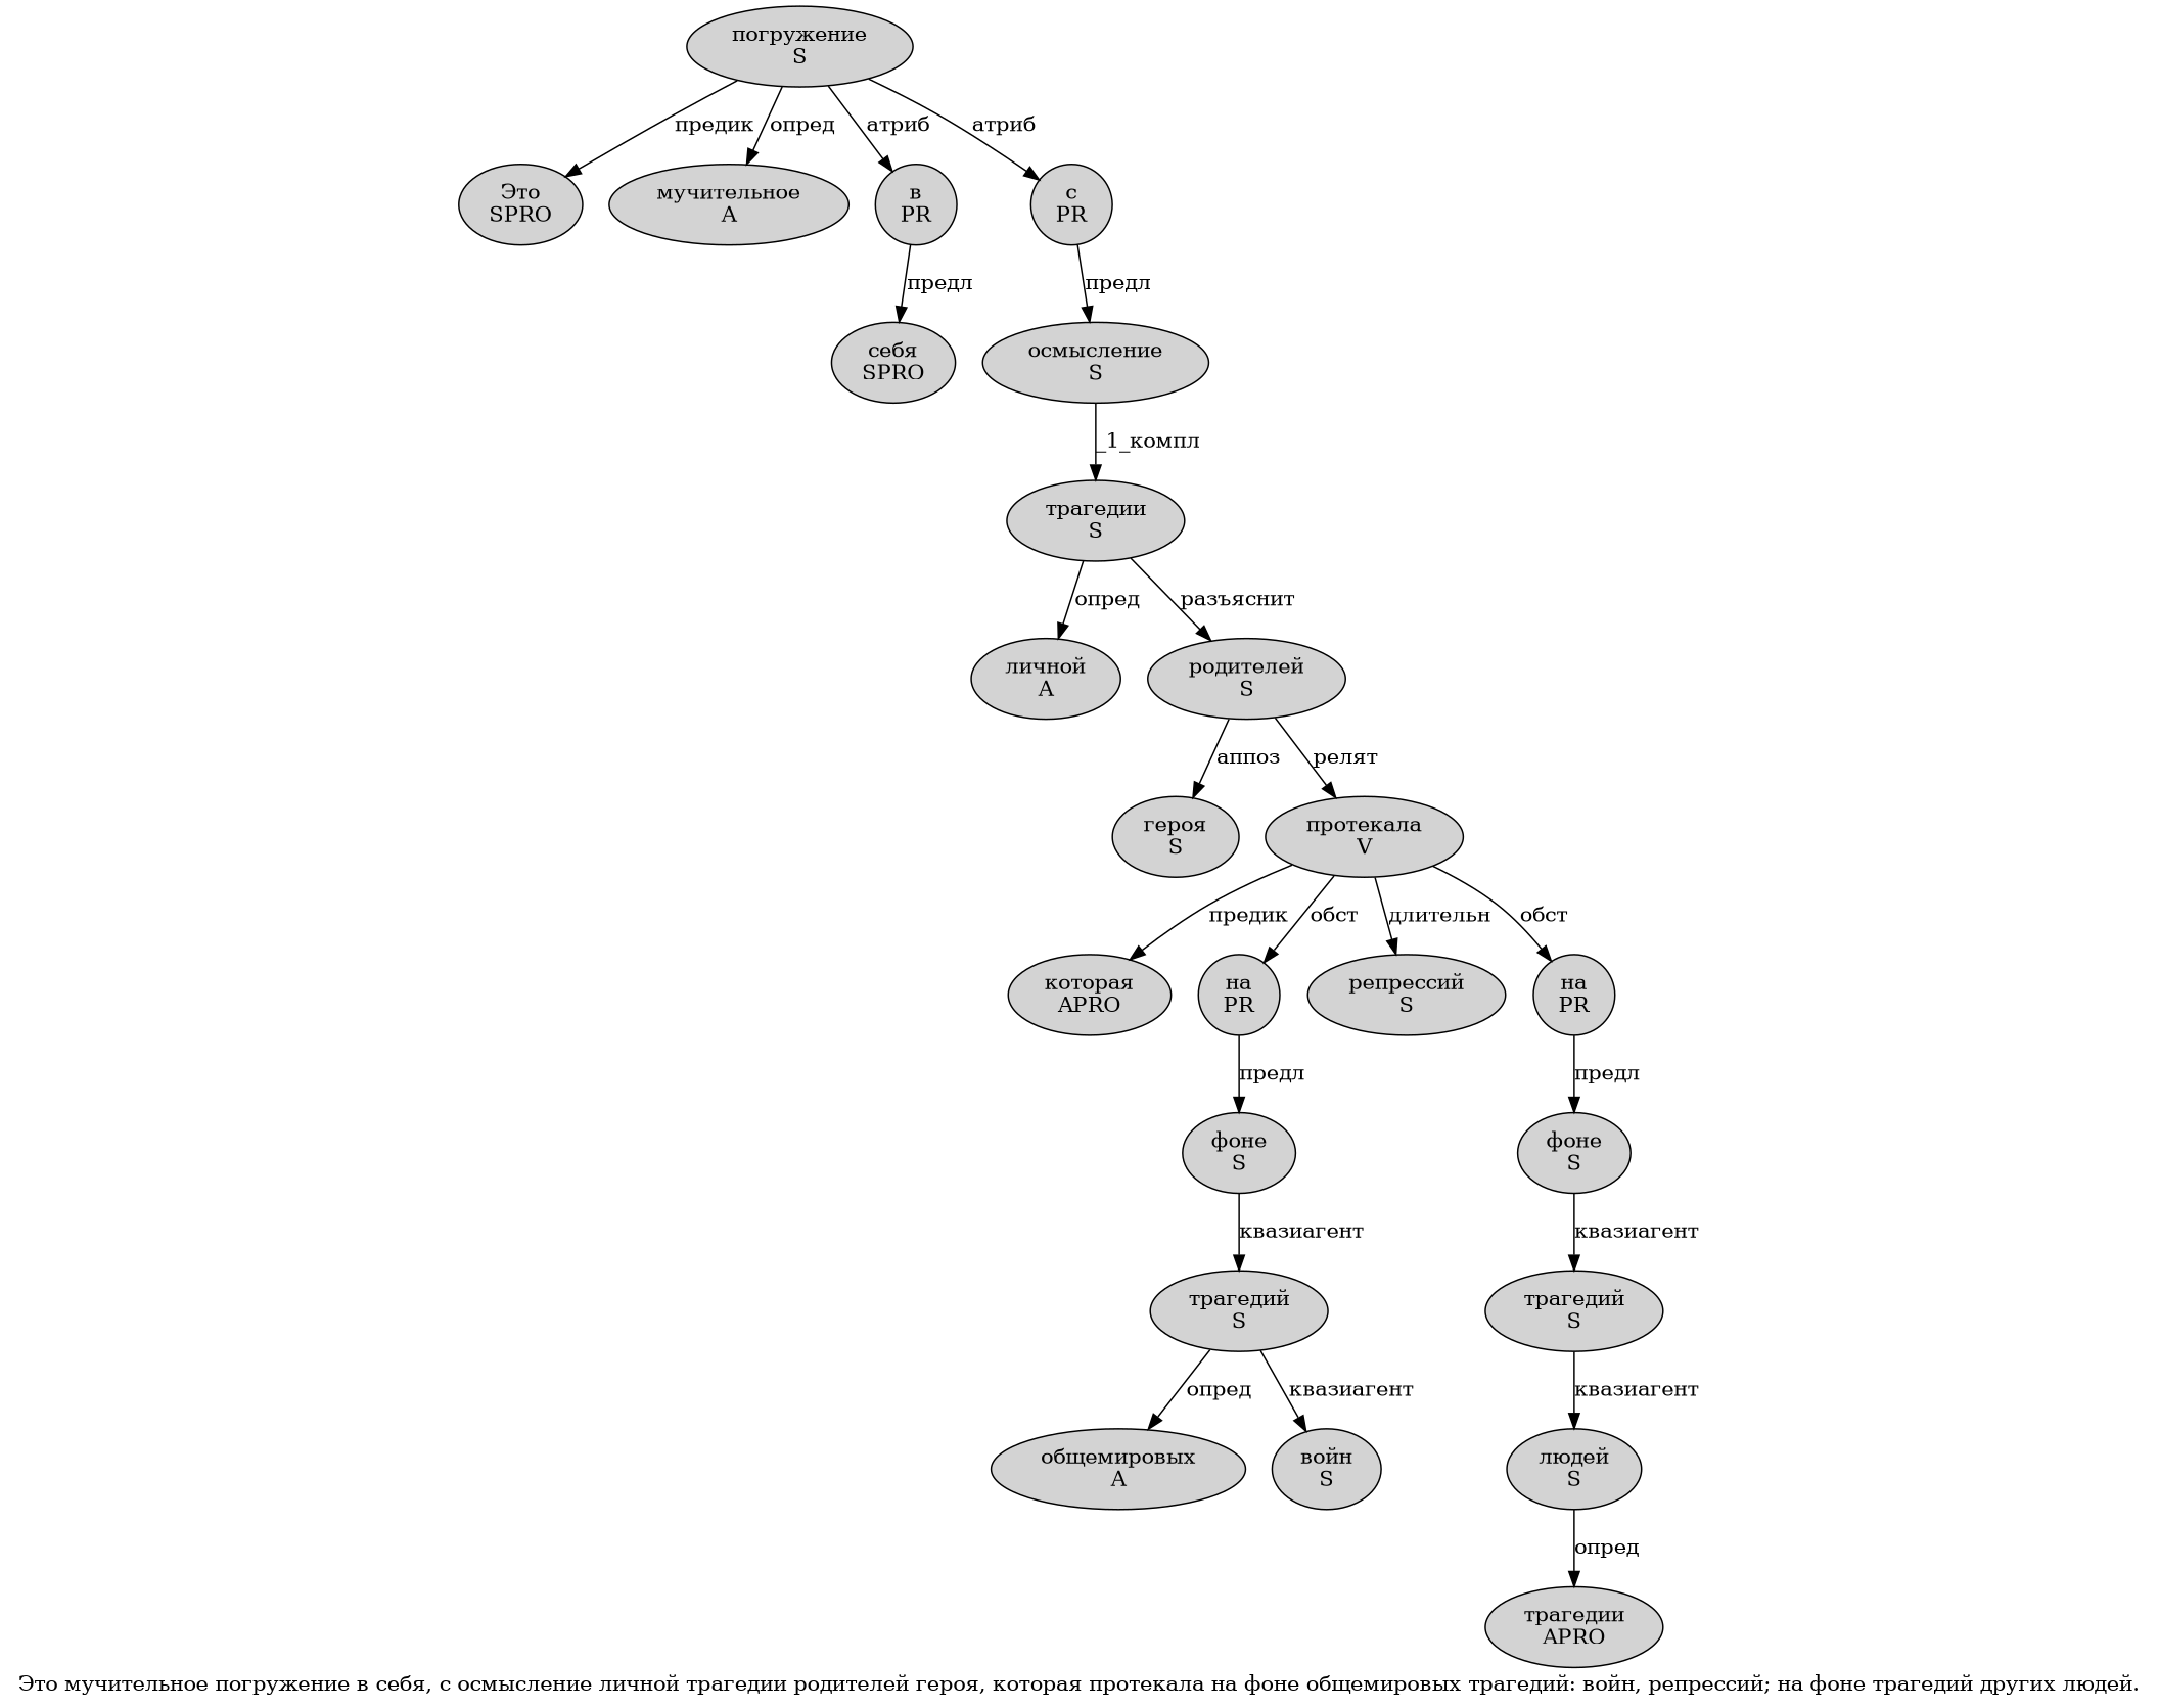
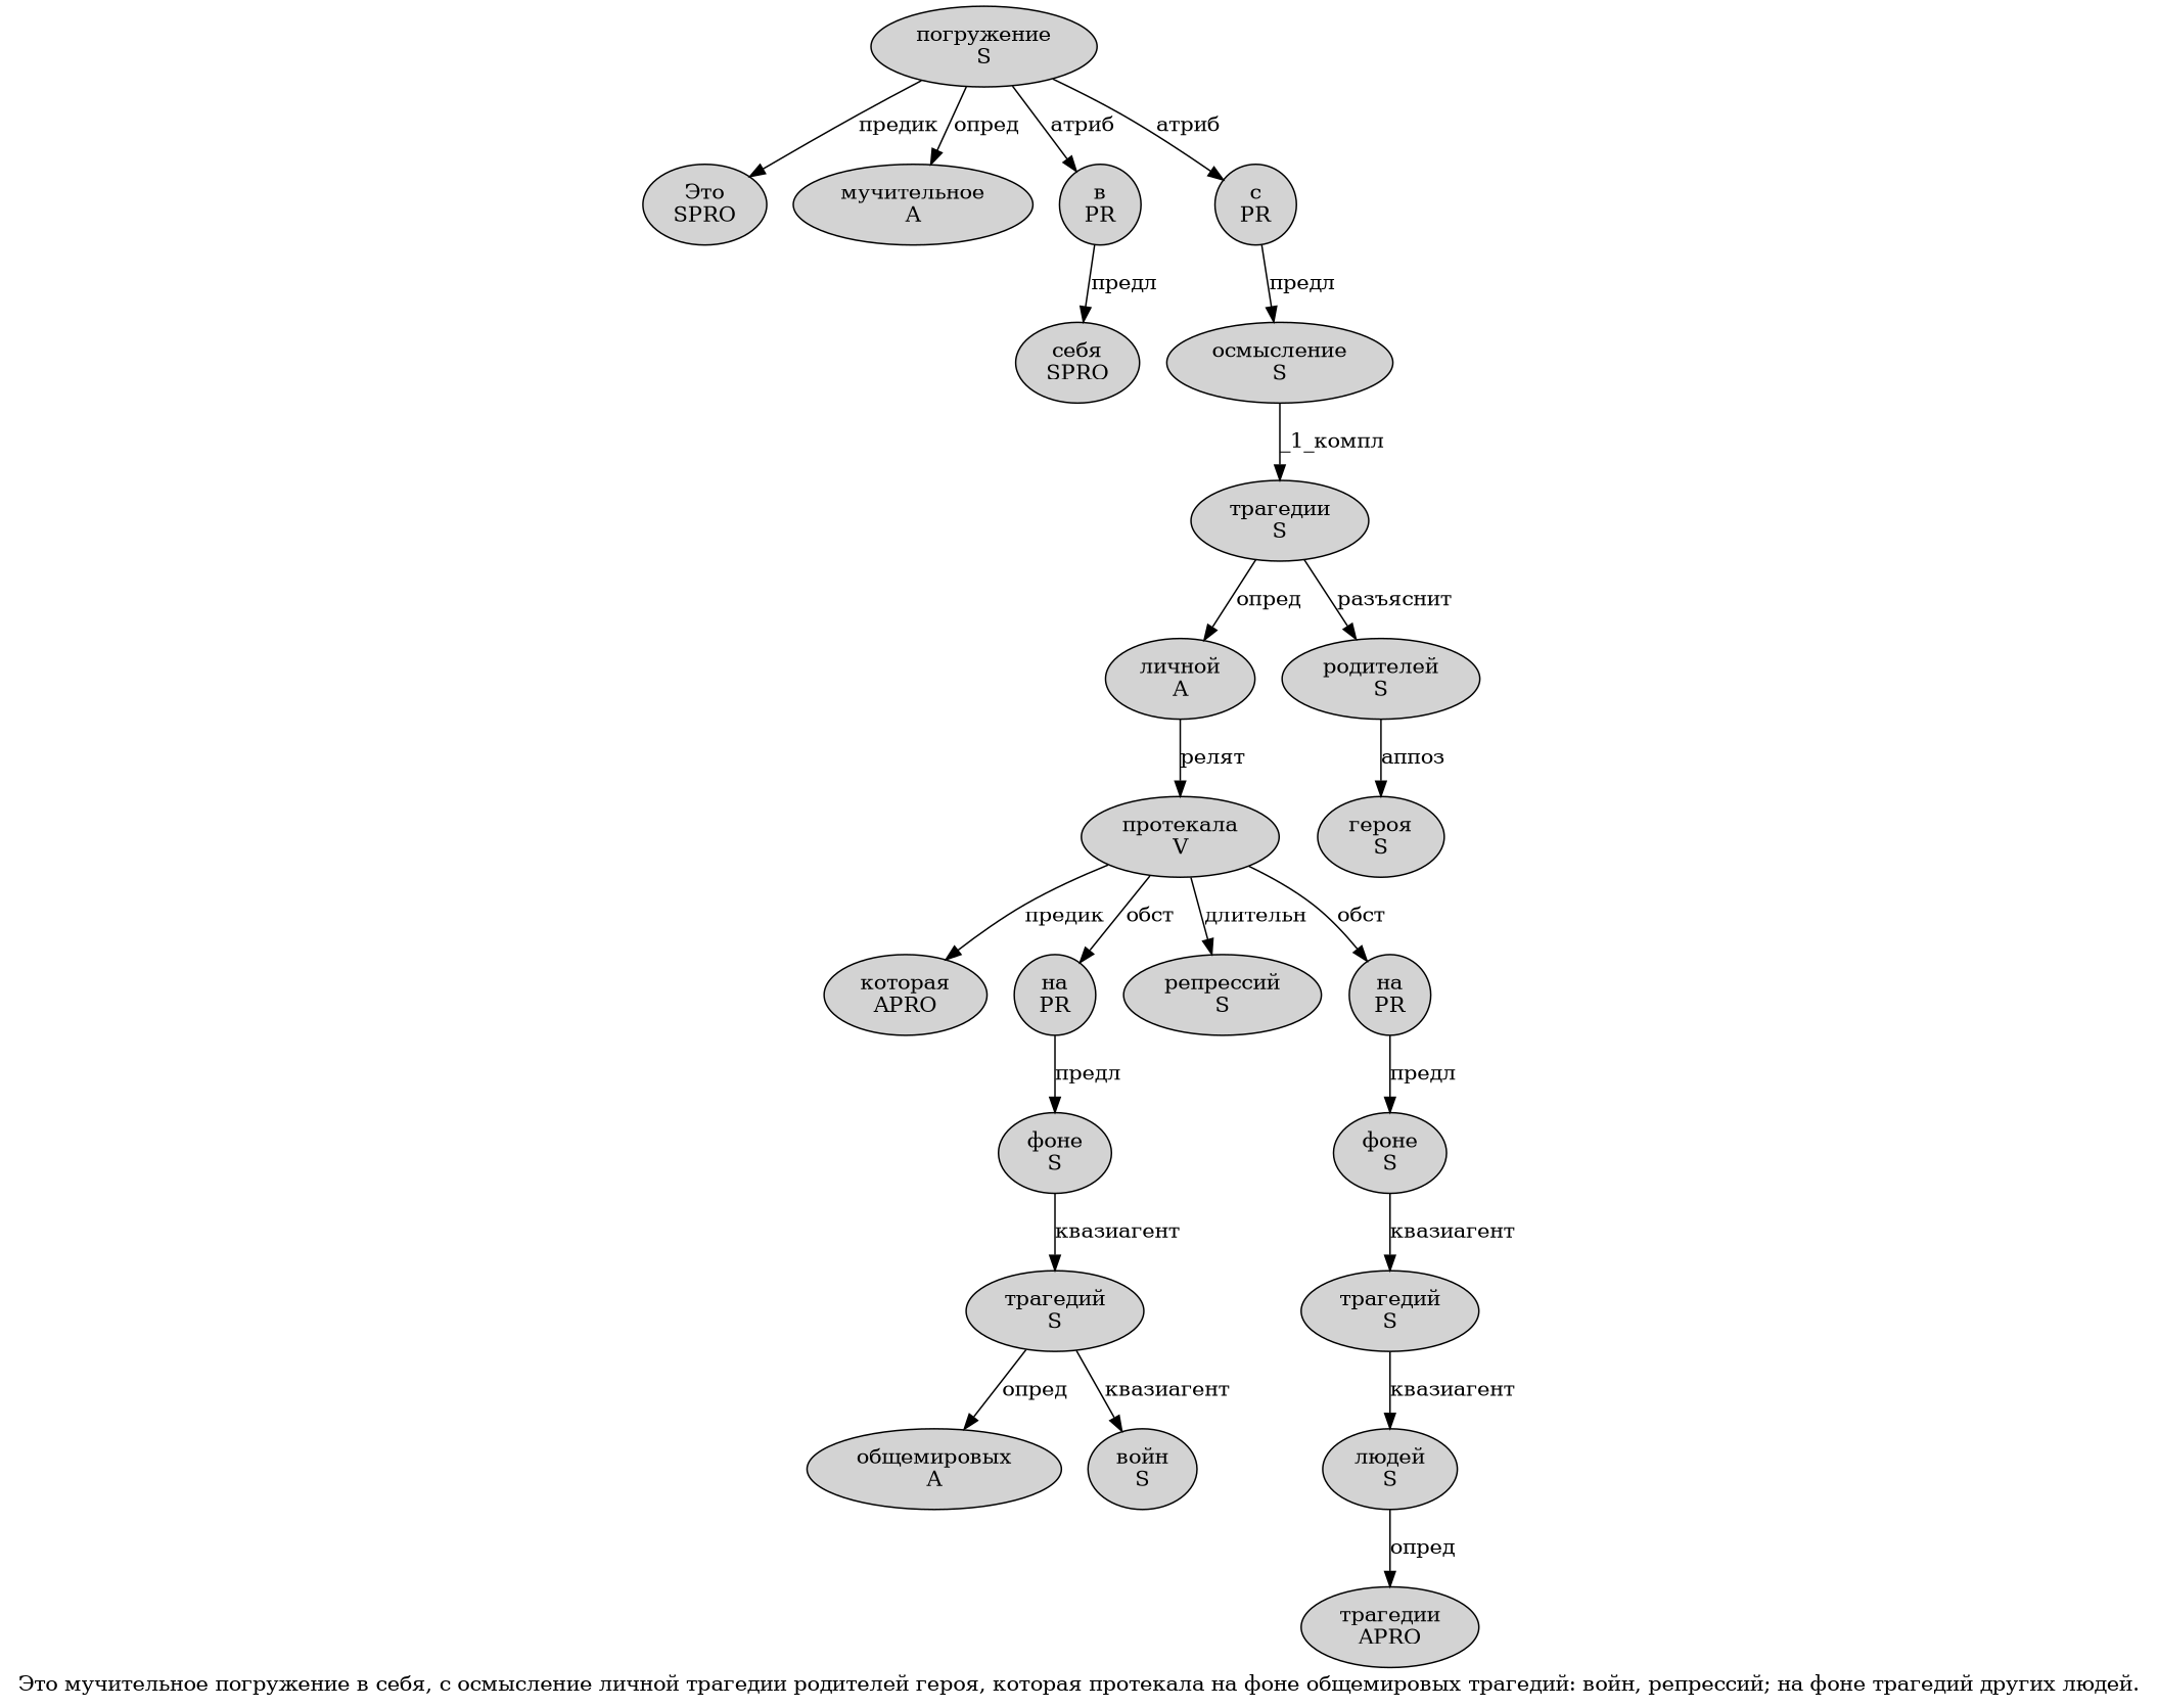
  digraph {
    label="Это мучительное погружение в себя, с осмысление личной трагедии родителей героя, которая протекала на фоне общемировых трагедий: войн, репрессий; на фоне трагедий других людей."
    node [fillcolor=lightgray penwidth=1 shape=ellipse style=filled]
    n1 [label="Это\nSPRO"]
    n2 [label="мучительное\nA"]
    n3 [label="погружение\nS"]
    n4 [label="в\nPR"]
    n5 [label="с\nPR"]
    n6 [label="себя\nSPRO"]
    n7 [label="осмысление\nS"]
    n8 [label="трагедии\nS"]
    n9 [label="личной\nA"]
    n10 [label="родителей\nS"]
    n11 [label="героя\nS"]
    n12 [label="протекала\nV"]
    n13 [label="которая\nAPRO"]
    n14 [label="на\nPR"]
    n15 [label="репрессий\nS"]
    n16 [label="на\nPR"]
    n17 [label="фоне\nS"]
    n18 [label="фоне\nS"]
    n19 [label="трагедий\nS"]
    n20 [label="общемировых\nA"]
    n21 [label="войн\nS"]
    n22 [label="трагедий\nS"]
    n23 [label="людей\nS"]
    n24 [label="трагедии\nAPRO"]
    n3 -> n1 [label="предик"]
    n3 -> n2 [label="опред"]
    n3 -> n4 [label="атриб"]
    n3 -> n5 [label="атриб"]
    n4 -> n6 [label="предл"]
    n5 -> n7 [label="предл"]
    n7 -> n8 [label="_1_компл"]
    n8 -> n9 [label="опред"]
    n8 -> n10 [label="разъяснит"]
    n10 -> n11 [label="аппоз"]
-   n10 -> n12 [label="релят"]
+   n9 -> n12 [label="релят"]
    n12 -> n13 [label="предик"]
    n12 -> n14 [label="обст"]
    n12 -> n15 [label="длительн"]
    n12 -> n16 [label="обст"]
    n14 -> n17 [label="предл"]
    n16 -> n18 [label="предл"]
    n17 -> n19 [label="квазиагент"]
    n18 -> n22 [label="квазиагент"]
    n19 -> n20 [label="опред"]
    n19 -> n21 [label="квазиагент"]
    n22 -> n23 [label="квазиагент"]
    n23 -> n24 [label="опред"]
  }
